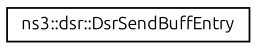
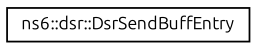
  digraph {
    rankdir=LR
    fontname=Ubuntu
-   n1 [color=black fillcolor=white fontname=Ubuntu fontsize=10 height=0.2 label="ns3::dsr::DsrSendBuffEntry" shape=record style=filled width=0.4]
+   n1 [color=black fillcolor=white fontname=Ubuntu fontsize=10 height=0.2 label="ns6::dsr::DsrSendBuffEntry" shape=record style=filled width=0.4]
  }
